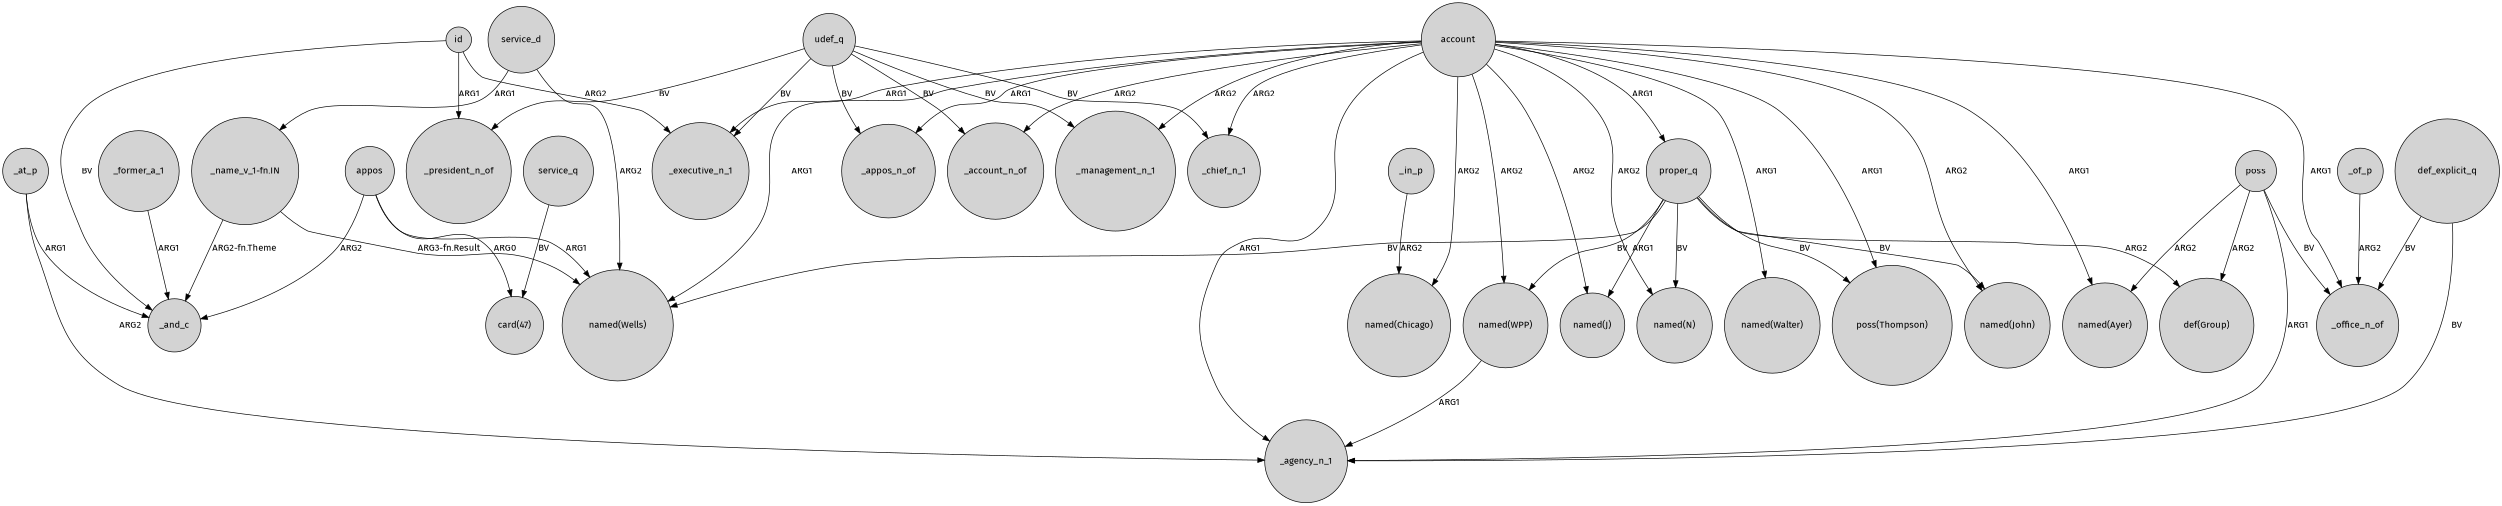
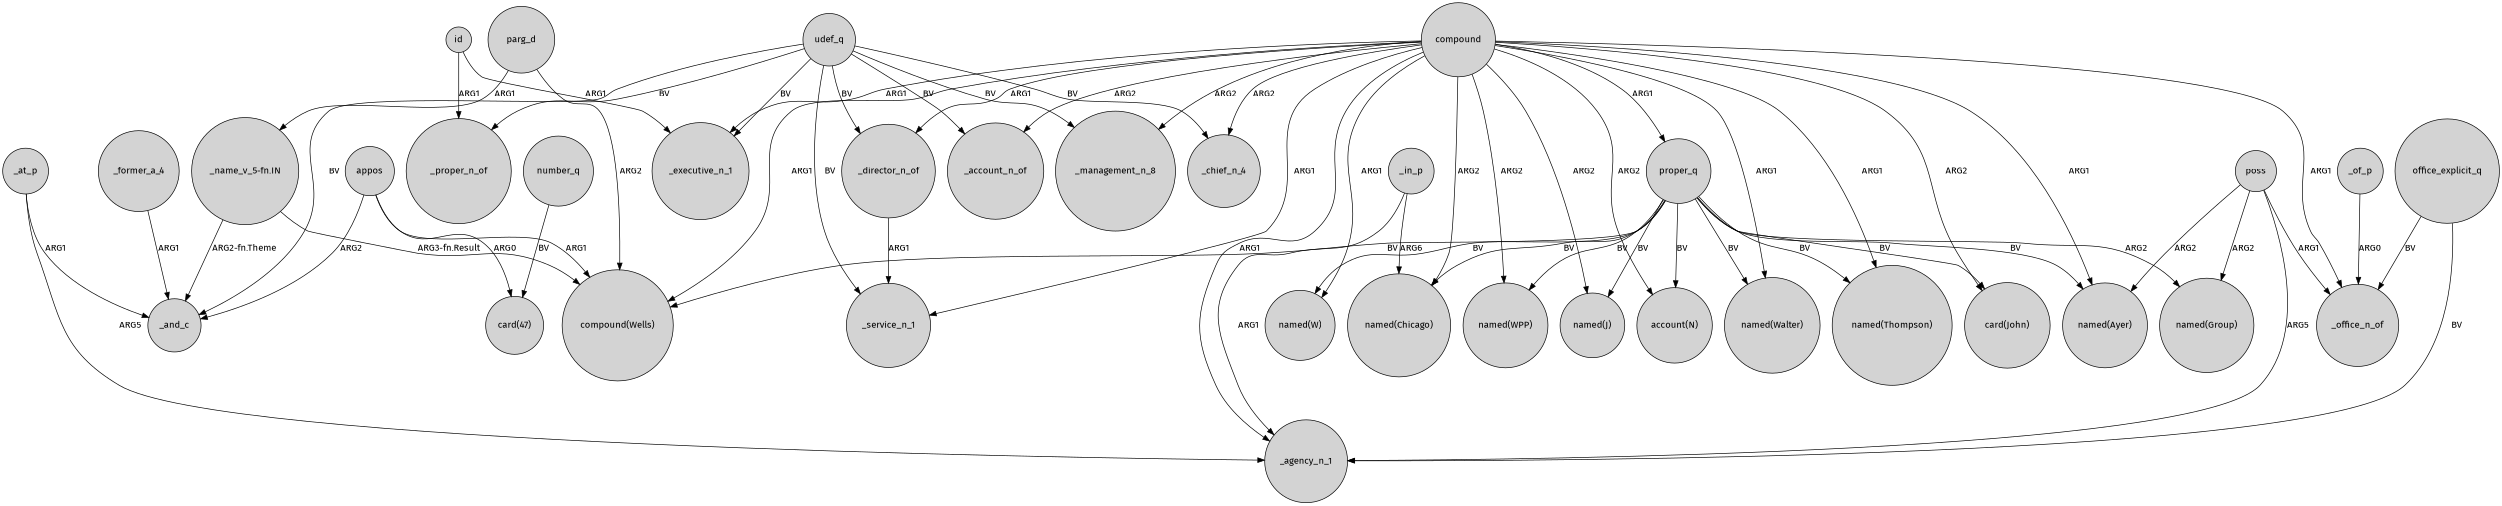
  digraph {
    fontname="Fira Sans"
    node [fontname="Fira Sans" shape=circle style=filled]
    edge [fontname="Fira Sans"]
-   compound [label=account]
-   "named(John)"
-   "named(Wells)"
+   compound
+   "named(John)" [label="card(John)"]
+   "named(Wells)" [label="compound(Wells)"]
    _agency_n_1
    _executive_n_1
    "named(Walter)"
-   "named(Thompson)" [label="poss(Thompson)"]
+   "named(W)"
+   "named(Thompson)"
    _office_n_of
    "named(J)"
-   _management_n_1
+   _management_n_1 [label=_management_n_8]
    "named(WPP)"
    "named(Ayer)"
    "named(Chicago)"
-   _director_n_of [label=_appos_n_of]
-   _chief_n_1
-   "named(N)"
+   _director_n_of
+   _chief_n_1 [label=_chief_n_4]
+   "named(N)" [label="account(N)"]
+   _service_n_1
    _account_n_of
    proper_q
    appos
    _and_c
    "card(47)"
-   _former_a_1
-   "_name_v_1-fn.IN"
+   _former_a_1 [label=_former_a_4]
+   "_name_v_1-fn.IN" [label="_name_v_5-fn.IN"]
    _in_p
-   def_explicit_q
+   def_explicit_q [label=office_explicit_q]
    udef_q
-   _president_n_of
-   "named(Group)" [label="def(Group)"]
+   _president_n_of [label=_proper_n_of]
+   "named(Group)"
    id
    poss
    _at_p
    _of_p
-   parg_d [label=service_d]
-   number_q [label=service_q]
+   parg_d
+   number_q
    compound -> "named(John)" [label=ARG2]
    compound -> "named(Wells)" [label=ARG1]
    compound -> _agency_n_1 [label=ARG1]
    compound -> _executive_n_1 [label=ARG1]
    compound -> "named(Walter)" [label=ARG1]
+   compound -> "named(W)" [label=ARG1]
    compound -> "named(Thompson)" [label=ARG1]
    compound -> _office_n_of [label=ARG1]
    compound -> "named(J)" [label=ARG2]
    compound -> _management_n_1 [label=ARG2]
    compound -> "named(WPP)" [label=ARG2]
    compound -> "named(Ayer)" [label=ARG1]
    compound -> "named(Chicago)" [label=ARG2]
    compound -> _director_n_of [label=ARG1]
    compound -> _chief_n_1 [label=ARG2]
    compound -> "named(N)" [label=ARG2]
+   compound -> _service_n_1 [label=ARG1]
    compound -> _account_n_of [label=ARG2]
    compound -> proper_q [label=ARG1]
+   _director_n_of -> _service_n_1 [label=ARG1]
    proper_q -> "named(John)" [label=BV]
    proper_q -> "named(Wells)" [label=BV]
+   proper_q -> "named(Walter)" [label=BV]
+   proper_q -> "named(W)" [label=BV]
    proper_q -> "named(Thompson)" [label=BV]
-   proper_q -> "named(J)" [label=ARG1]
+   proper_q -> "named(J)" [label=BV]
    proper_q -> "named(WPP)" [label=BV]
+   proper_q -> "named(Ayer)" [label=BV]
+   proper_q -> "named(Chicago)" [label=BV]
    proper_q -> "named(N)" [label=BV]
    proper_q -> "named(Group)" [label=ARG2]
    appos -> "named(Wells)" [label=ARG1]
    appos -> _and_c [label=ARG2]
    appos -> "card(47)" [label=ARG0]
    _former_a_1 -> _and_c [label=ARG1]
    "_name_v_1-fn.IN" -> "named(Wells)" [label="ARG3-fn.Result"]
    "_name_v_1-fn.IN" -> _and_c [label="ARG2-fn.Theme"]
-   "named(WPP)" -> _agency_n_1 [label=ARG1]
-   _in_p -> "named(Chicago)" [label=ARG2]
+   _in_p -> _agency_n_1 [label=ARG1]
+   _in_p -> "named(Chicago)" [label=ARG6]
    def_explicit_q -> _agency_n_1 [label=BV]
    def_explicit_q -> _office_n_of [label=BV]
    udef_q -> _executive_n_1 [label=BV]
    udef_q -> _management_n_1 [label=BV]
    udef_q -> _director_n_of [label=BV]
    udef_q -> _chief_n_1 [label=BV]
+   udef_q -> _service_n_1 [label=BV]
    udef_q -> _account_n_of [label=BV]
-   id -> _and_c [label=BV]
+   udef_q -> _and_c [label=BV]
    udef_q -> _president_n_of [label=BV]
-   id -> _executive_n_1 [label=ARG2]
+   id -> _executive_n_1 [label=ARG1]
    id -> _president_n_of [label=ARG1]
-   poss -> _agency_n_1 [label=ARG1]
-   poss -> _office_n_of [label=BV]
+   poss -> _agency_n_1 [label=ARG5]
+   poss -> _office_n_of [label=ARG1]
    poss -> "named(Ayer)" [label=ARG2]
    poss -> "named(Group)" [label=ARG2]
-   _at_p -> _agency_n_1 [label=ARG2]
+   _at_p -> _agency_n_1 [label=ARG5]
    _at_p -> _and_c [label=ARG1]
-   _of_p -> _office_n_of [label=ARG2]
+   _of_p -> _office_n_of [label=ARG0]
    parg_d -> "named(Wells)" [label=ARG2]
    parg_d -> "_name_v_1-fn.IN" [label=ARG1]
    number_q -> "card(47)" [label=BV]
  }
